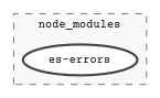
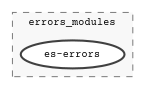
  digraph {
    compound=true
    fontname="Courier Prime"
    n1 [color=grey25 fillcolor=white fontname="Courier Prime" fontsize=10 height=0.2 label="es-errors" shape=ellipse style="filled,bold" width=0.4]
    subgraph cluster_1 {
      bgcolor="#f8f8f8"
      fontsize=10
-     label=node_modules
+     label=errors_modules
      pencolor=grey50
      style="filled,dashed"
      n1
    }
  }
